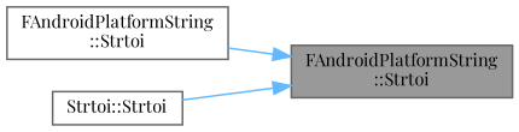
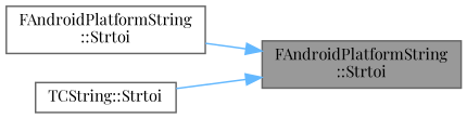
  digraph {
    rankdir=RL
    fontname="Playfair Display"
    node [color=grey40 fillcolor=white fontname="Playfair Display" fontsize=10 shape=box style=filled]
    edge [color=steelblue1 dir=back fontname="Playfair Display" fontsize=10 labelfontname=Helvetica labelfontsize=10 style=solid]
    n1 [color=gray40 fillcolor=grey60 fontcolor=black height=0.2 label="FAndroidPlatformString\l::Strtoi" width=0.4]
    n2 [height=0.2 label="FAndroidPlatformString\l::Strtoi" width=0.4]
-   n3 [height=0.2 label="Strtoi::Strtoi" width=0.4]
+   n3 [height=0.2 label="TCString::Strtoi" width=0.4]
    n1 -> n2
    n1 -> n3
  }
